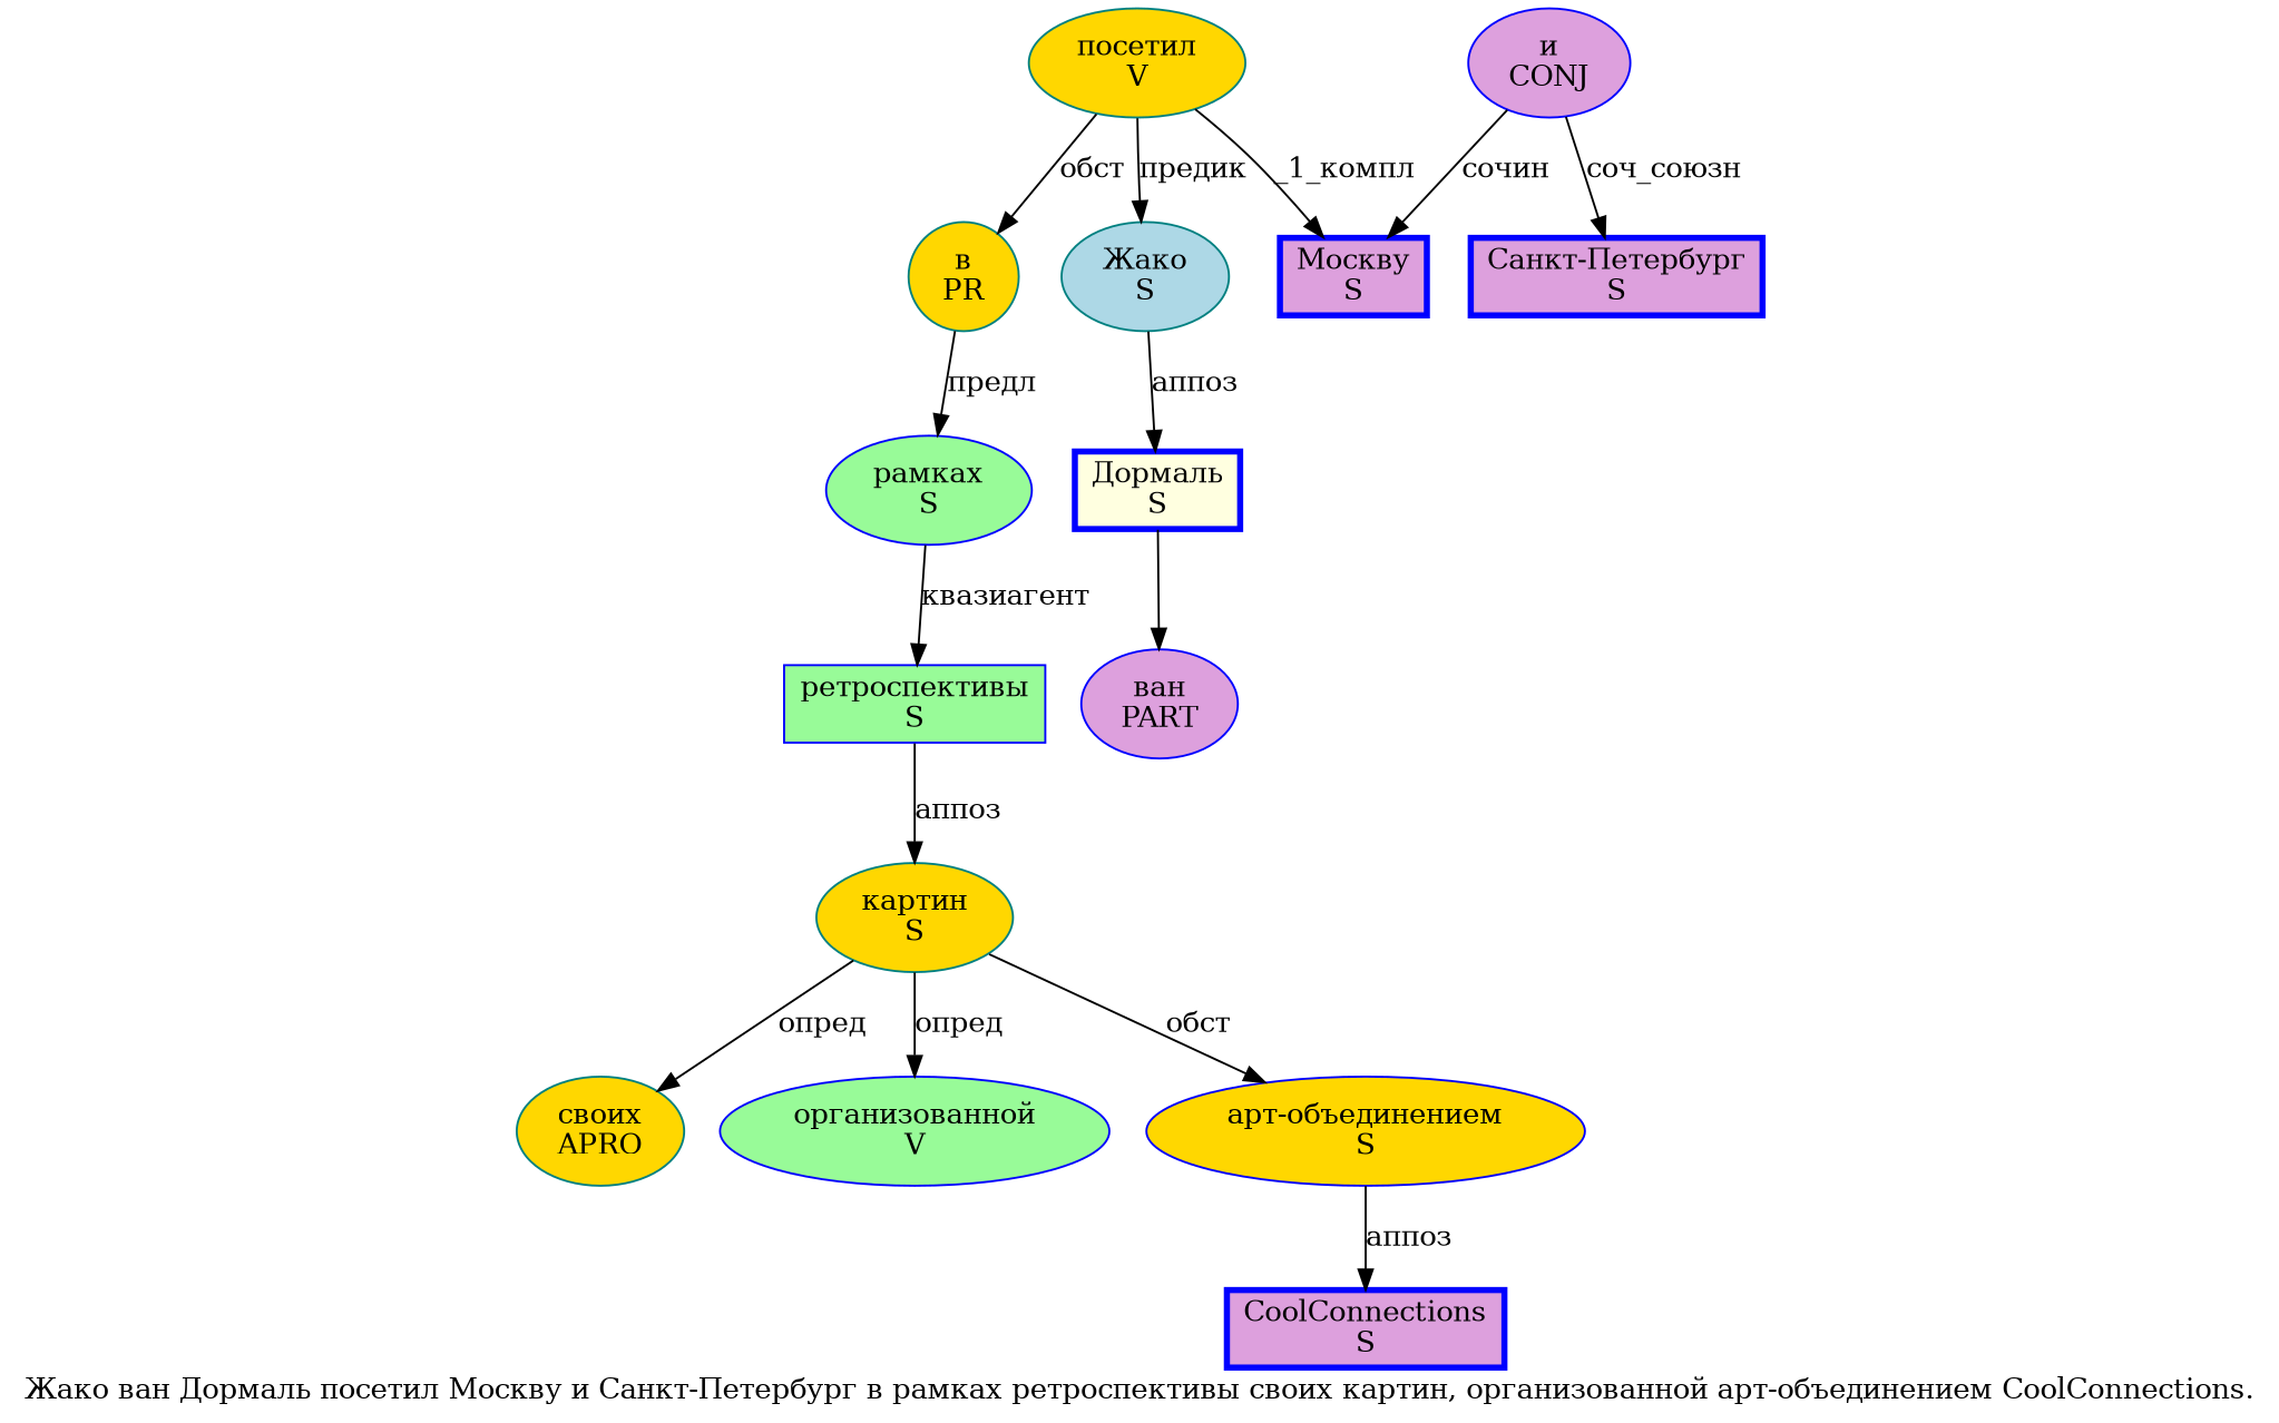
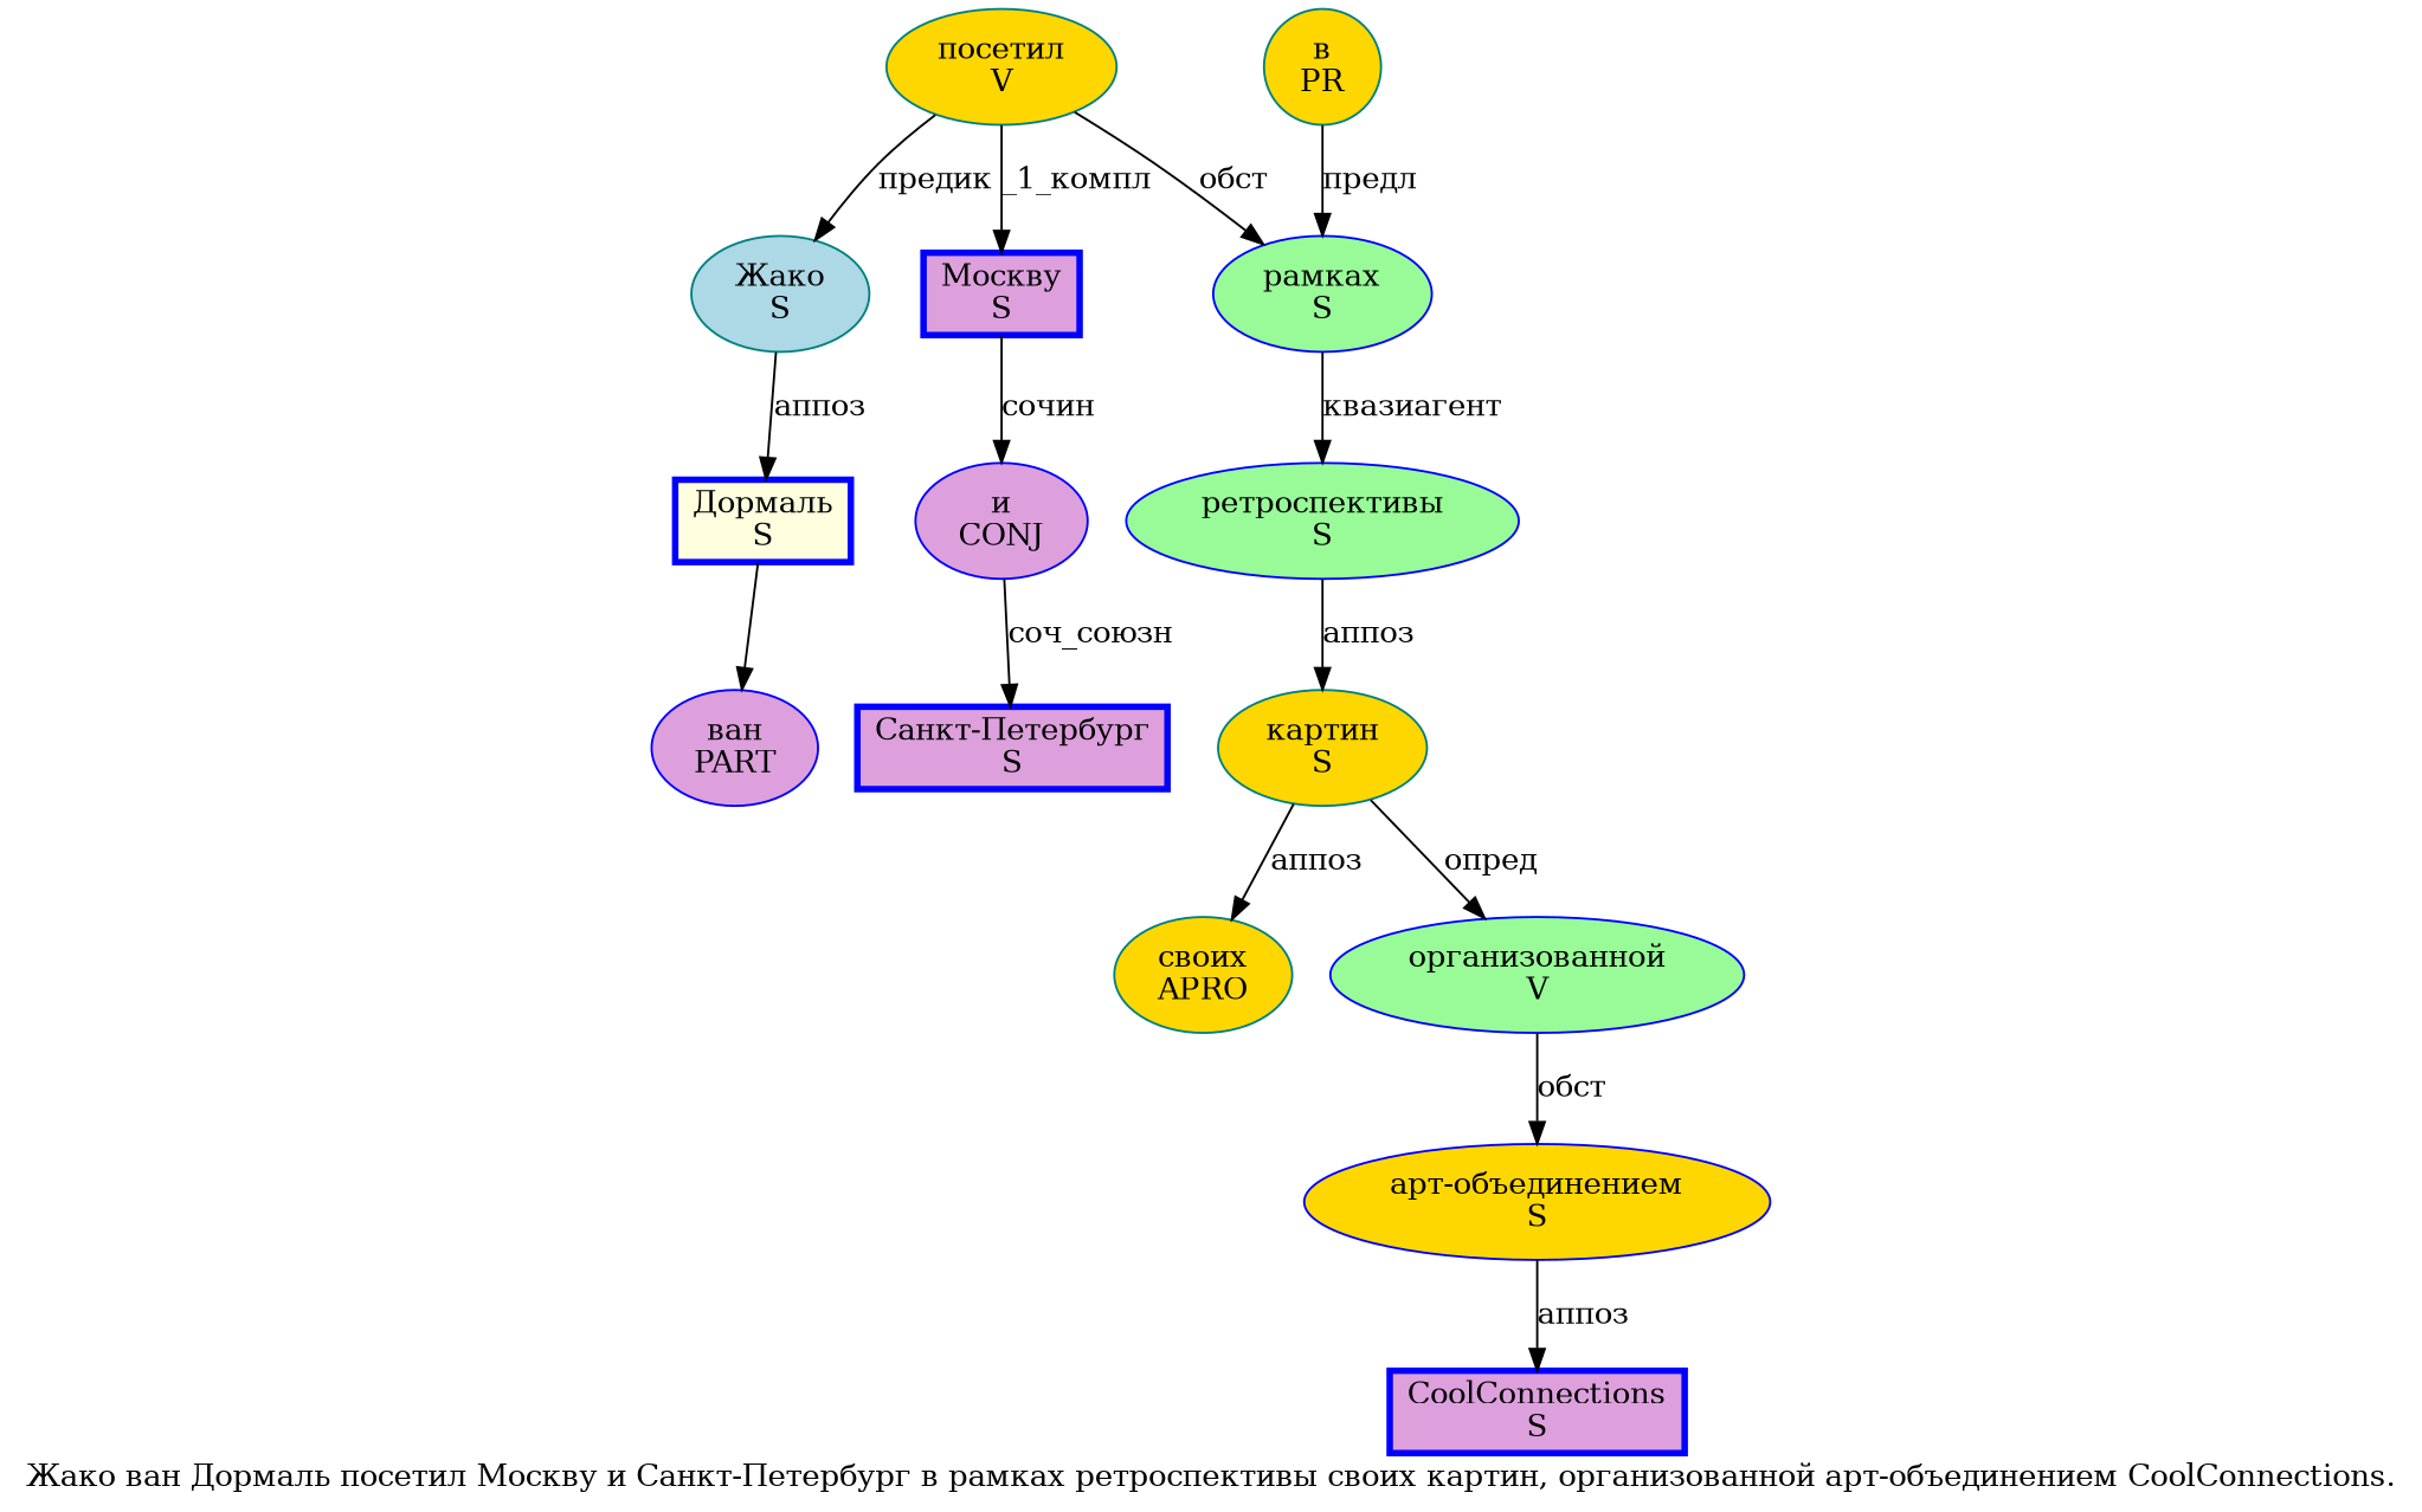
  digraph {
    label="Жако ван Дормаль посетил Москву и Санкт-Петербург в рамках ретроспективы своих картин, организованной арт-объединением CoolConnections."
    node [color=blue fillcolor=plum penwidth=1 shape=ellipse style=filled]
    n1 [color=teal fillcolor=lightblue label="Жако\nS"]
    n2 [fillcolor=lightyellow label="Дормаль\nS" penwidth=3 shape=box]
    n3 [label="ван\nPART"]
    n4 [color=teal fillcolor=gold label="посетил\nV"]
    n5 [label="Москву\nS" penwidth=3 shape=box]
    n6 [color=teal fillcolor=gold label="в\nPR"]
    n7 [label="и\nCONJ"]
    n8 [fillcolor=palegreen label="рамках\nS"]
    n9 [label="Санкт-Петербург\nS" penwidth=3 shape=box]
-   n10 [fillcolor=palegreen label="ретроспективы\nS" shape=box]
+   n10 [fillcolor=palegreen label="ретроспективы\nS"]
    n11 [color=teal fillcolor=gold label="картин\nS"]
    n12 [color=teal fillcolor=gold label="своих\nAPRO"]
    n13 [fillcolor=palegreen label="организованной\nV"]
    n14 [fillcolor=gold label="арт-объединением\nS"]
    n15 [label="CoolConnections\nS" penwidth=3 shape=box]
    n1 -> n2 [label="аппоз"]
    n2 -> n3
    n4 -> n1 [label="предик"]
    n4 -> n5 [label="_1_компл"]
-   n4 -> n6 [label="обст"]
-   n7 -> n5 [label="сочин"]
+   n4 -> n8 [label="обст"]
+   n5 -> n7 [label="сочин"]
    n6 -> n8 [label="предл"]
    n7 -> n9 [label="соч_союзн"]
    n8 -> n10 [label="квазиагент"]
    n10 -> n11 [label="аппоз"]
-   n11 -> n12 [label="опред"]
+   n11 -> n12 [label="аппоз"]
    n11 -> n13 [label="опред"]
-   n11 -> n14 [label="обст"]
+   n13 -> n14 [label="обст"]
    n14 -> n15 [label="аппоз"]
  }
